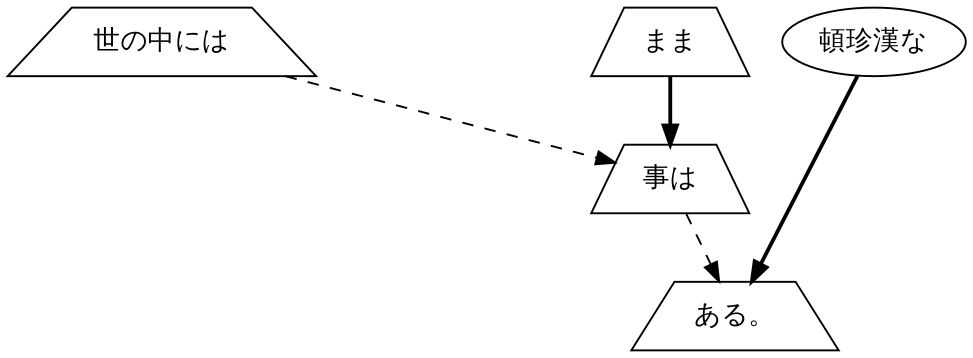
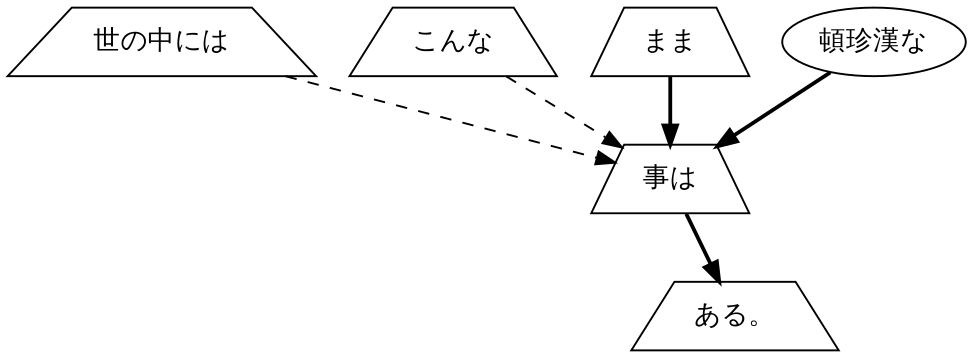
  digraph {
    node [shape=trapezium]
    edge [style=dashed]
    n1 [label="世の中には"]
    n2 [label="事は"]
    n3 [label="ある。"]
+   n4 [label="こんな"]
    n5 [label="頓珍漢な" shape=ellipse]
    n6 [label="まま"]
    n1 -> n2
-   n2 -> n3
-   n5 -> n3 [style=bold]
+   n2 -> n3 [style=bold]
+   n4 -> n2
+   n5 -> n2 [style=bold]
    n6 -> n2 [style=bold]
  }
